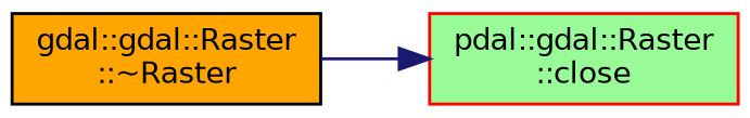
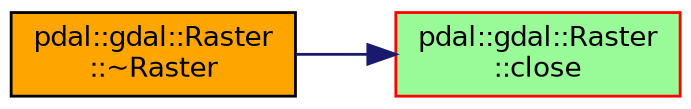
  digraph {
    rankdir=LR
    node [fontname=Helvetica fontsize=10 shape=record style=filled]
-   n1 [color=black fillcolor=orange fontcolor=black height=0.2 label="gdal::gdal::Raster\l::~Raster" width=0.4]
+   n1 [color=black fillcolor=orange fontcolor=black height=0.2 label="pdal::gdal::Raster\l::~Raster" width=0.4]
    n2 [color=red fillcolor=palegreen height=0.2 label="pdal::gdal::Raster\l::close" width=0.4]
    n1 -> n2 [color=midnightblue fontname=Helvetica fontsize=10 labelfontname=Helvetica labelfontsize=10 style=solid]
  }
